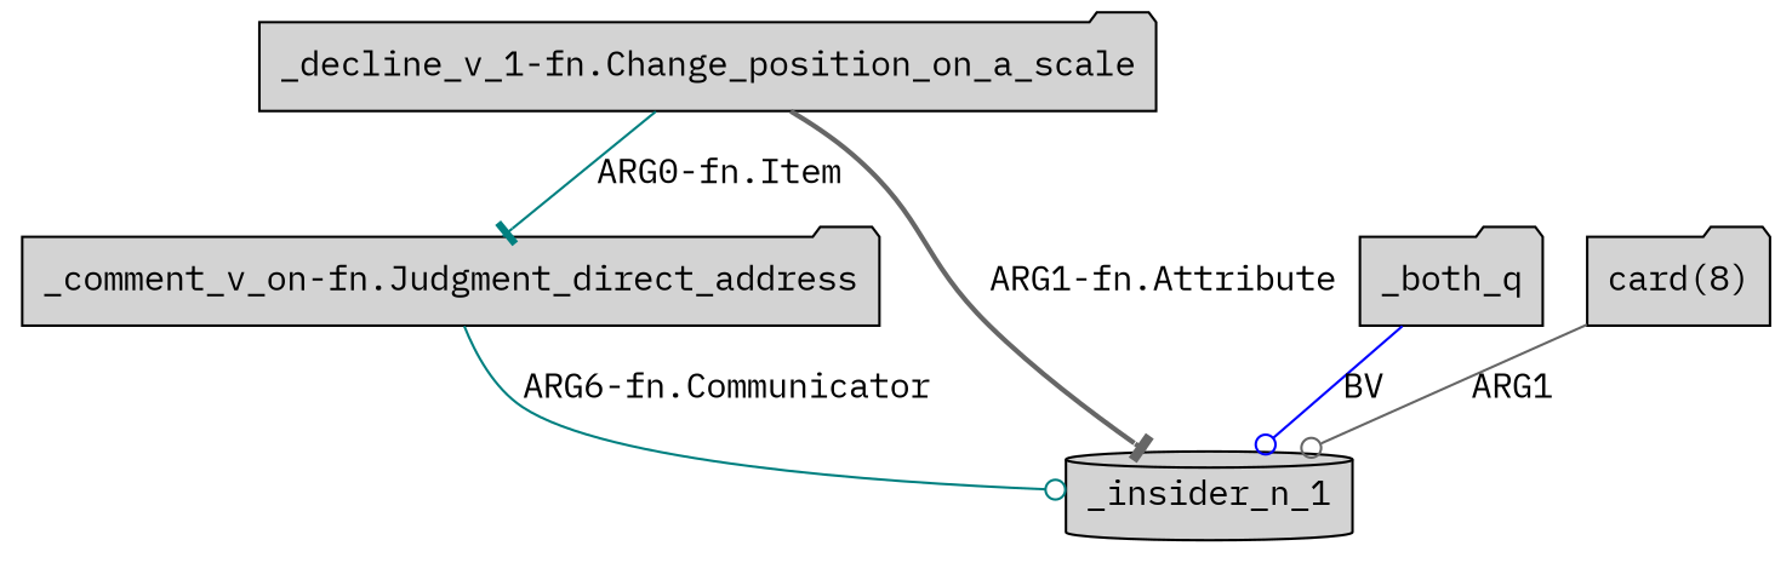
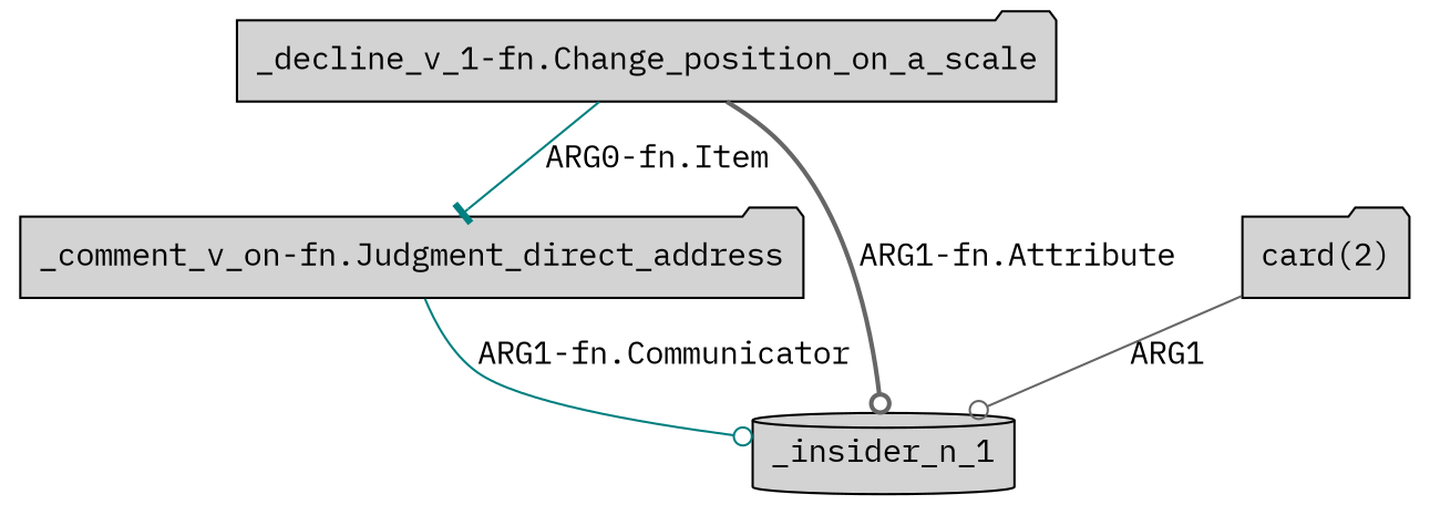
  digraph {
    fontname="IBM Plex Mono"
    node [fontname="IBM Plex Mono" shape=folder style=filled]
    edge [arrowhead=odot color=teal fontname="IBM Plex Mono" style=solid]
    "_decline_v_1-fn.Change_position_on_a_scale"
    "_comment_v_on-fn.Judgment_direct_address"
    _insider_n_1 [shape=cylinder]
-   _both_q
-   "card(2)" [label="card(8)"]
+   "card(2)"
    "_decline_v_1-fn.Change_position_on_a_scale" -> "_comment_v_on-fn.Judgment_direct_address" [arrowhead=tee label="ARG0-fn.Item"]
-   "_decline_v_1-fn.Change_position_on_a_scale" -> _insider_n_1 [arrowhead=tee color=gray40 label="ARG1-fn.Attribute" style=bold]
-   "_comment_v_on-fn.Judgment_direct_address" -> _insider_n_1 [label="ARG6-fn.Communicator"]
-   _both_q -> _insider_n_1 [color=blue label=BV]
+   "_decline_v_1-fn.Change_position_on_a_scale" -> _insider_n_1 [color=gray40 label="ARG1-fn.Attribute" style=bold]
+   "_comment_v_on-fn.Judgment_direct_address" -> _insider_n_1 [label="ARG1-fn.Communicator"]
    "card(2)" -> _insider_n_1 [color=gray40 label=ARG1]
  }
